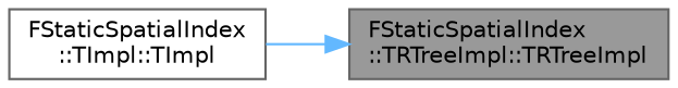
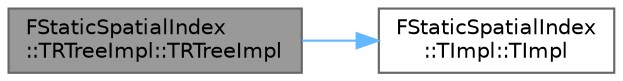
  digraph {
    rankdir=LR
    node [fontname=Helvetica fontsize=10 shape=box style=filled]
    n1 [color=gray40 fillcolor=grey60 fontcolor=black height=0.2 label="FStaticSpatialIndex\l::TRTreeImpl::TRTreeImpl" width=0.4]
    n2 [color=grey40 fillcolor=white height=0.2 label="FStaticSpatialIndex\l::TImpl::TImpl" width=0.4]
-   n2 -> n1 [color=steelblue1 fontname=Helvetica fontsize=10 labelfontname=Helvetica labelfontsize=10 style=solid]
+   n1 -> n2 [color=steelblue1 fontname=Helvetica fontsize=10 labelfontname=Helvetica labelfontsize=10 style=solid]
  }
